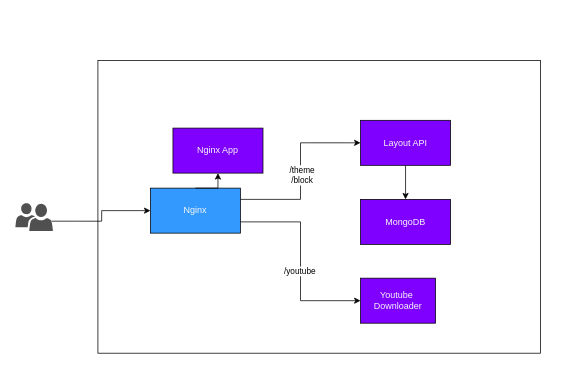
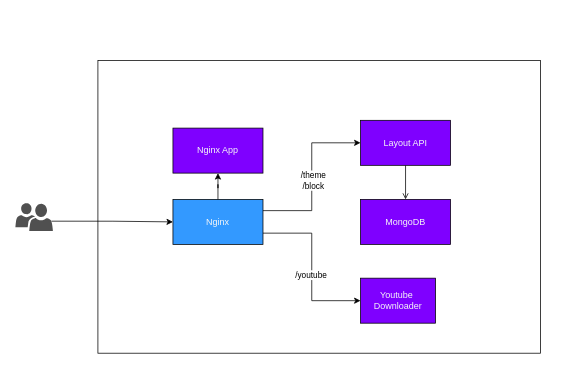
  <mxCell id="0" />
  <mxCell id="1" parent="0" />
  <mxCell id="2" value="" style="rounded=0;whiteSpace=wrap;html=1;" vertex="1" parent="1"><mxGeometry x="130" y="80" width="590" height="390" as="geometry" /></mxCell>
  <mxCell id="3" style="edgeStyle=orthogonalEdgeStyle;rounded=0;orthogonalLoop=1;jettySize=auto;html=1;exitX=0;exitY=0.5;exitDx=0;exitDy=0;entryX=1;entryY=0.25;entryDx=0;entryDy=0;startArrow=classic;startFill=1;endArrow=none;endFill=0;" edge="1" parent="1" source="6" target="14"><mxGeometry relative="1" as="geometry" /></mxCell>
  <mxCell id="4" value="/theme&lt;div&gt;/block&lt;/div&gt;" style="edgeLabel;html=1;align=center;verticalAlign=middle;resizable=0;points=[];" vertex="1" connectable="0" parent="3"><mxGeometry x="0.047" y="1" relative="1" as="geometry"><mxPoint as="offset" /></mxGeometry></mxCell>
- <mxCell id="5" style="edgeStyle=orthogonalEdgeStyle;rounded=0;orthogonalLoop=1;jettySize=auto;html=1;exitX=0.5;exitY=1;exitDx=0;exitDy=0;entryX=0.5;entryY=0;entryDx=0;entryDy=0;" edge="1" parent="1" source="6" target="7"><mxGeometry relative="1" as="geometry" /></mxCell>
+ <mxCell id="5" style="edgeStyle=orthogonalEdgeStyle;rounded=0;orthogonalLoop=1;jettySize=auto;html=1;exitX=0.5;exitY=1;exitDx=0;exitDy=0;entryX=0.5;entryY=0;entryDx=0;entryDy=0;endArrow=open;" edge="1" parent="1" source="6" target="7"><mxGeometry relative="1" as="geometry" /></mxCell>
  <mxCell id="6" value="&lt;font color=&quot;#f7f7f7&quot;&gt;Layout API&lt;/font&gt;" style="rounded=0;whiteSpace=wrap;html=1;fillColor=#7F00FF;gradientColor=none;" vertex="1" parent="1"><mxGeometry x="480" y="159.62" width="120" height="60" as="geometry" /></mxCell>
  <mxCell id="7" value="&lt;font color=&quot;#f7f7f7&quot;&gt;MongoDB&lt;/font&gt;" style="rounded=0;whiteSpace=wrap;html=1;fillColor=#7F00FF;gradientColor=none;" vertex="1" parent="1"><mxGeometry x="480" y="265" width="120" height="60" as="geometry" /></mxCell>
  <mxCell id="8" style="edgeStyle=orthogonalEdgeStyle;rounded=0;orthogonalLoop=1;jettySize=auto;html=1;exitX=0;exitY=0.5;exitDx=0;exitDy=0;entryX=1;entryY=0.75;entryDx=0;entryDy=0;startArrow=classic;startFill=1;endArrow=none;endFill=0;" edge="1" parent="1" source="10" target="14"><mxGeometry relative="1" as="geometry" /></mxCell>
  <mxCell id="9" value="/youtube" style="edgeLabel;html=1;align=center;verticalAlign=middle;resizable=0;points=[];" vertex="1" connectable="0" parent="8"><mxGeometry x="-0.091" y="2" relative="1" as="geometry"><mxPoint as="offset" /></mxGeometry></mxCell>
  <mxCell id="10" value="&lt;font color=&quot;#f7f7f7&quot;&gt;Youtube&amp;nbsp;&lt;/font&gt;&lt;div&gt;&lt;font color=&quot;#f7f7f7&quot;&gt;Downloader&lt;/font&gt;&lt;/div&gt;" style="rounded=0;whiteSpace=wrap;html=1;fillColor=#7F00FF;gradientColor=none;" vertex="1" parent="1"><mxGeometry x="480" y="370" width="100" height="60" as="geometry" /></mxCell>
  <mxCell id="11" value="" style="shape=image;verticalLabelPosition=bottom;labelBackgroundColor=default;verticalAlign=top;aspect=fixed;imageAspect=0;image=https://banner2.cleanpng.com/20180920/pvl/kisspng-docker-application-software-software-deployment-mi-docker-5ba331e62a2ce0.485.jpg;" vertex="1" parent="1"><mxGeometry x="600" y="140" width="75" height="50" as="geometry" /></mxCell>
  <mxCell id="12" value="" style="shape=image;verticalLabelPosition=bottom;labelBackgroundColor=default;verticalAlign=top;aspect=fixed;imageAspect=0;image=https://banner2.cleanpng.com/20180920/pvl/kisspng-docker-application-software-software-deployment-mi-docker-5ba331e62a2ce0.485.jpg;" vertex="1" parent="1"><mxGeometry x="610" y="240" width="75" height="50" as="geometry" /></mxCell>
  <mxCell id="13" value="" style="shape=image;verticalLabelPosition=bottom;labelBackgroundColor=default;verticalAlign=top;aspect=fixed;imageAspect=0;image=https://banner2.cleanpng.com/20180920/pvl/kisspng-docker-application-software-software-deployment-mi-docker-5ba331e62a2ce0.485.jpg;" vertex="1" parent="1"><mxGeometry x="610" y="350" width="75" height="50" as="geometry" /></mxCell>
- <mxCell id="14" value="&lt;font color=&quot;#f7f7f7&quot;&gt;Nginx&lt;/font&gt;" style="rounded=0;whiteSpace=wrap;html=1;fillColor=#3399FF;gradientColor=none;" vertex="1" parent="1"><mxGeometry x="200" y="250" width="120" height="60" as="geometry" /></mxCell>
+ <mxCell id="14" value="&lt;font color=&quot;#f7f7f7&quot;&gt;Nginx&lt;/font&gt;" style="rounded=0;whiteSpace=wrap;html=1;fillColor=#3399FF;gradientColor=none;" vertex="1" parent="1"><mxGeometry x="230" y="265" width="120" height="60" as="geometry" /></mxCell>
  <mxCell id="15" value="" style="edgeStyle=orthogonalEdgeStyle;rounded=0;orthogonalLoop=1;jettySize=auto;html=1;startArrow=classic;startFill=1;endArrow=none;endFill=0;" edge="1" parent="1" source="16" target="14"><mxGeometry relative="1" as="geometry" /></mxCell>
  <mxCell id="16" value="&lt;font color=&quot;#f7f7f7&quot;&gt;Nginx App&lt;/font&gt;" style="rounded=0;whiteSpace=wrap;html=1;fillColor=#7F00FF;gradientColor=none;" vertex="1" parent="1"><mxGeometry x="230" y="170" width="120" height="60" as="geometry" /></mxCell>
  <mxCell id="17" value="" style="shape=image;verticalLabelPosition=bottom;labelBackgroundColor=default;verticalAlign=top;aspect=fixed;imageAspect=0;image=https://cdn.iconscout.com/icon/free/png-256/free-nginx-3521604-2945048.png;" vertex="1" parent="1"><mxGeometry x="270" y="335" width="45" height="45" as="geometry" /></mxCell>
  <mxCell id="18" value="" style="shape=image;verticalLabelPosition=bottom;labelBackgroundColor=default;verticalAlign=top;aspect=fixed;imageAspect=0;image=https://banner2.cleanpng.com/20180920/pvl/kisspng-docker-application-software-software-deployment-mi-docker-5ba331e62a2ce0.485.jpg;" vertex="1" parent="1"><mxGeometry x="310" y="120" width="75" height="50" as="geometry" /></mxCell>
  <mxCell id="19" value="" style="shape=image;verticalLabelPosition=bottom;labelBackgroundColor=default;verticalAlign=top;aspect=fixed;imageAspect=0;image=https://banner2.cleanpng.com/20180507/oqw/kisspng-react-javascript-library-github-backbone-5af0ed697cf665.229.jpg;" vertex="1" parent="1"><mxGeometry x="230" y="120" width="50" height="50" as="geometry" /></mxCell>
  <mxCell id="20" value="" style="shape=image;verticalLabelPosition=bottom;labelBackgroundColor=default;verticalAlign=top;aspect=fixed;imageAspect=0;image=https://static-00.iconduck.com/assets.00/node-js-icon-454x512-nztofx17.png;" vertex="1" parent="1"><mxGeometry x="556" y="110" width="44" height="49.62" as="geometry" /></mxCell>
  <mxCell id="21" value="" style="shape=image;verticalLabelPosition=bottom;labelBackgroundColor=default;verticalAlign=top;aspect=fixed;imageAspect=0;image=https://i.pngimg.me/thumb/f/720/m2i8Z5b1G6K9G6m2.jpg;" vertex="1" parent="1"><mxGeometry x="605.6" y="300" width="42.54" height="40" as="geometry" /></mxCell>
  <mxCell id="22" value="" style="shape=image;verticalLabelPosition=bottom;labelBackgroundColor=default;verticalAlign=top;aspect=fixed;imageAspect=0;image=https://uxwing.com/wp-content/themes/uxwing/download/brands-and-social-media/flask-logo-icon.png;" vertex="1" parent="1"><mxGeometry x="601.5" y="380" width="92" height="92" as="geometry" /></mxCell>
  <mxCell id="23" value="" style="shape=image;verticalLabelPosition=bottom;labelBackgroundColor=default;verticalAlign=top;aspect=fixed;imageAspect=0;image=https://cdn.icon-icons.com/icons2/2699/PNG/512/expressjs_logo_icon_169185.png;" vertex="1" parent="1"><mxGeometry x="510" y="120" width="30" height="30" as="geometry" /></mxCell>
  <mxCell id="24" style="edgeStyle=orthogonalEdgeStyle;rounded=0;orthogonalLoop=1;jettySize=auto;html=1;exitX=0.96;exitY=0.65;exitDx=0;exitDy=0;exitPerimeter=0;entryX=0;entryY=0.5;entryDx=0;entryDy=0;" edge="1" parent="1" source="25" target="14"><mxGeometry relative="1" as="geometry" /></mxCell>
  <mxCell id="25" value="" style="sketch=0;pointerEvents=1;shadow=0;dashed=0;html=1;strokeColor=none;labelPosition=center;verticalLabelPosition=bottom;verticalAlign=top;align=center;fillColor=#505050;shape=mxgraph.mscae.intune.user_group" vertex="1" parent="1"><mxGeometry x="20" y="270" width="50" height="37" as="geometry" /></mxCell>
  <mxCell id="26" value="" style="shape=image;verticalLabelPosition=bottom;labelBackgroundColor=default;verticalAlign=top;aspect=fixed;imageAspect=0;image=https://upload.wikimedia.org/wikipedia/commons/thumb/9/93/Amazon_Web_Services_Logo.svg/1200px-Amazon_Web_Services_Logo.svg.png;" vertex="1" parent="1"><mxGeometry x="675" width="83.57" height="50" as="geometry" y="20" /></mxCell>
